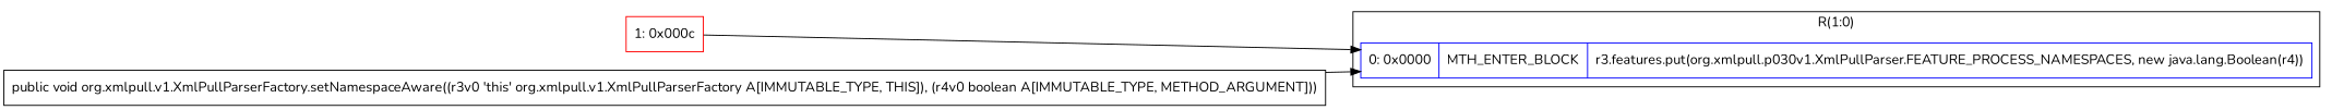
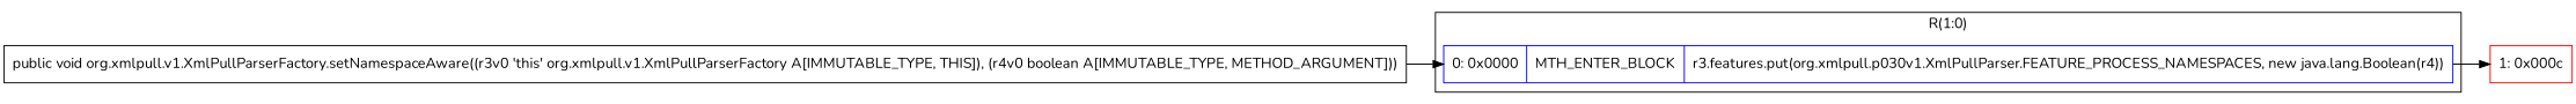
  digraph {
    rankdir=LR
    fontname=Nunito
    node [shape=record fontname=Nunito]
    edge [fontname=Nunito]
    n1 [color=blue label="{0\:\ 0x0000|MTH_ENTER_BLOCK\l|r3.features.put(org.xmlpull.p030v1.XmlPullParser.FEATURE_PROCESS_NAMESPACES, new java.lang.Boolean(r4))\l}"]
    n2 [color=red label="{1\:\ 0x000c}"]
    n3 [label="{public void org.xmlpull.v1.XmlPullParserFactory.setNamespaceAware((r3v0 'this' org.xmlpull.v1.XmlPullParserFactory A[IMMUTABLE_TYPE, THIS]), (r4v0 boolean A[IMMUTABLE_TYPE, METHOD_ARGUMENT])) }"]
    subgraph cluster_1 {
      label="R(1:0)"
      n1
    }
-   n2 -> n1
+   n1 -> n2
    n3 -> n1
  }
